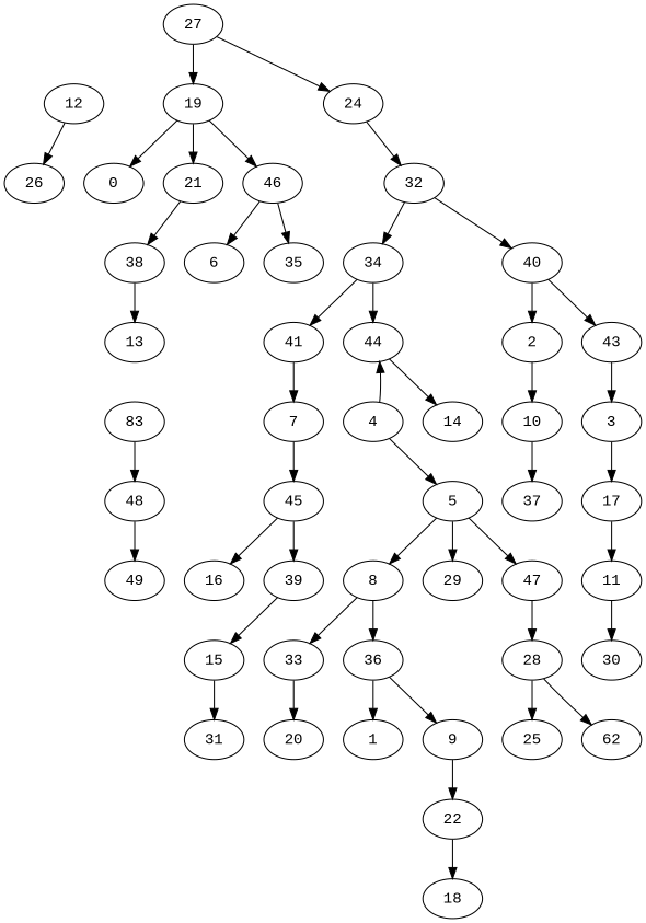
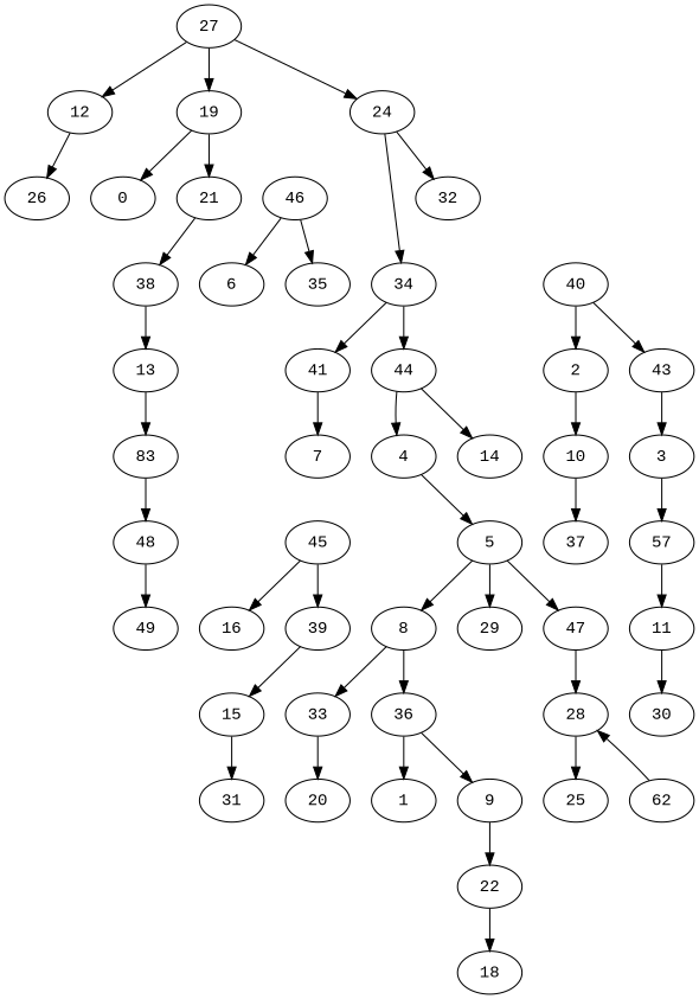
  digraph {
    fontname="Liberation Mono"
    node [fontname="Liberation Mono"]
    edge [fontname="Liberation Mono" w=0]
    2
    10
    37
    3
-   17
+   17 [label=57]
    11
    30
    4
    5
    8
    29
    47
    33
    36
    28
    20
    1
    9
    25
    n20 [label=62]
    22
    7
    45
    16
    39
    15
    31
    18
    12
    26
    n31 [label=83]
    13
    48
    49
    19
    0
    21
    46
    38
    6
    35
    24
    32
    34
    40
    41
    44
    43
    14
    27
    2 -> 10
    10 -> 37
    3 -> 17
    17 -> 11
    11 -> 30
    4 -> 5 [w=2]
    5 -> 8 [w=1]
    5 -> 29
    5 -> 47
    8 -> 33
    8 -> 36
    47 -> 28
    33 -> 20
    36 -> 1
    36 -> 9
    28 -> 25
-   28 -> n20
+   n20 -> 28
    9 -> 22
    22 -> 18
-   7 -> 45
    45 -> 16
    45 -> 39
    39 -> 15
    15 -> 31 [w=1]
    12 -> 26
    n31 -> 48
+   13 -> n31
    48 -> 49 [w=1]
    19 -> 0 [w=1]
    19 -> 21 [w=2]
-   19 -> 46
    21 -> 38
    46 -> 6
    46 -> 35
    38 -> 13
    24 -> 32
-   32 -> 34 [w=2]
-   32 -> 40
+   24 -> 34 [w=2]
    34 -> 41
    34 -> 44
    40 -> 2
    40 -> 43
    41 -> 7
-   4 -> 44
+   44 -> 4
    44 -> 14
    43 -> 3
+   27 -> 12 [w=5]
    27 -> 19 [w=2]
    27 -> 24
  }
